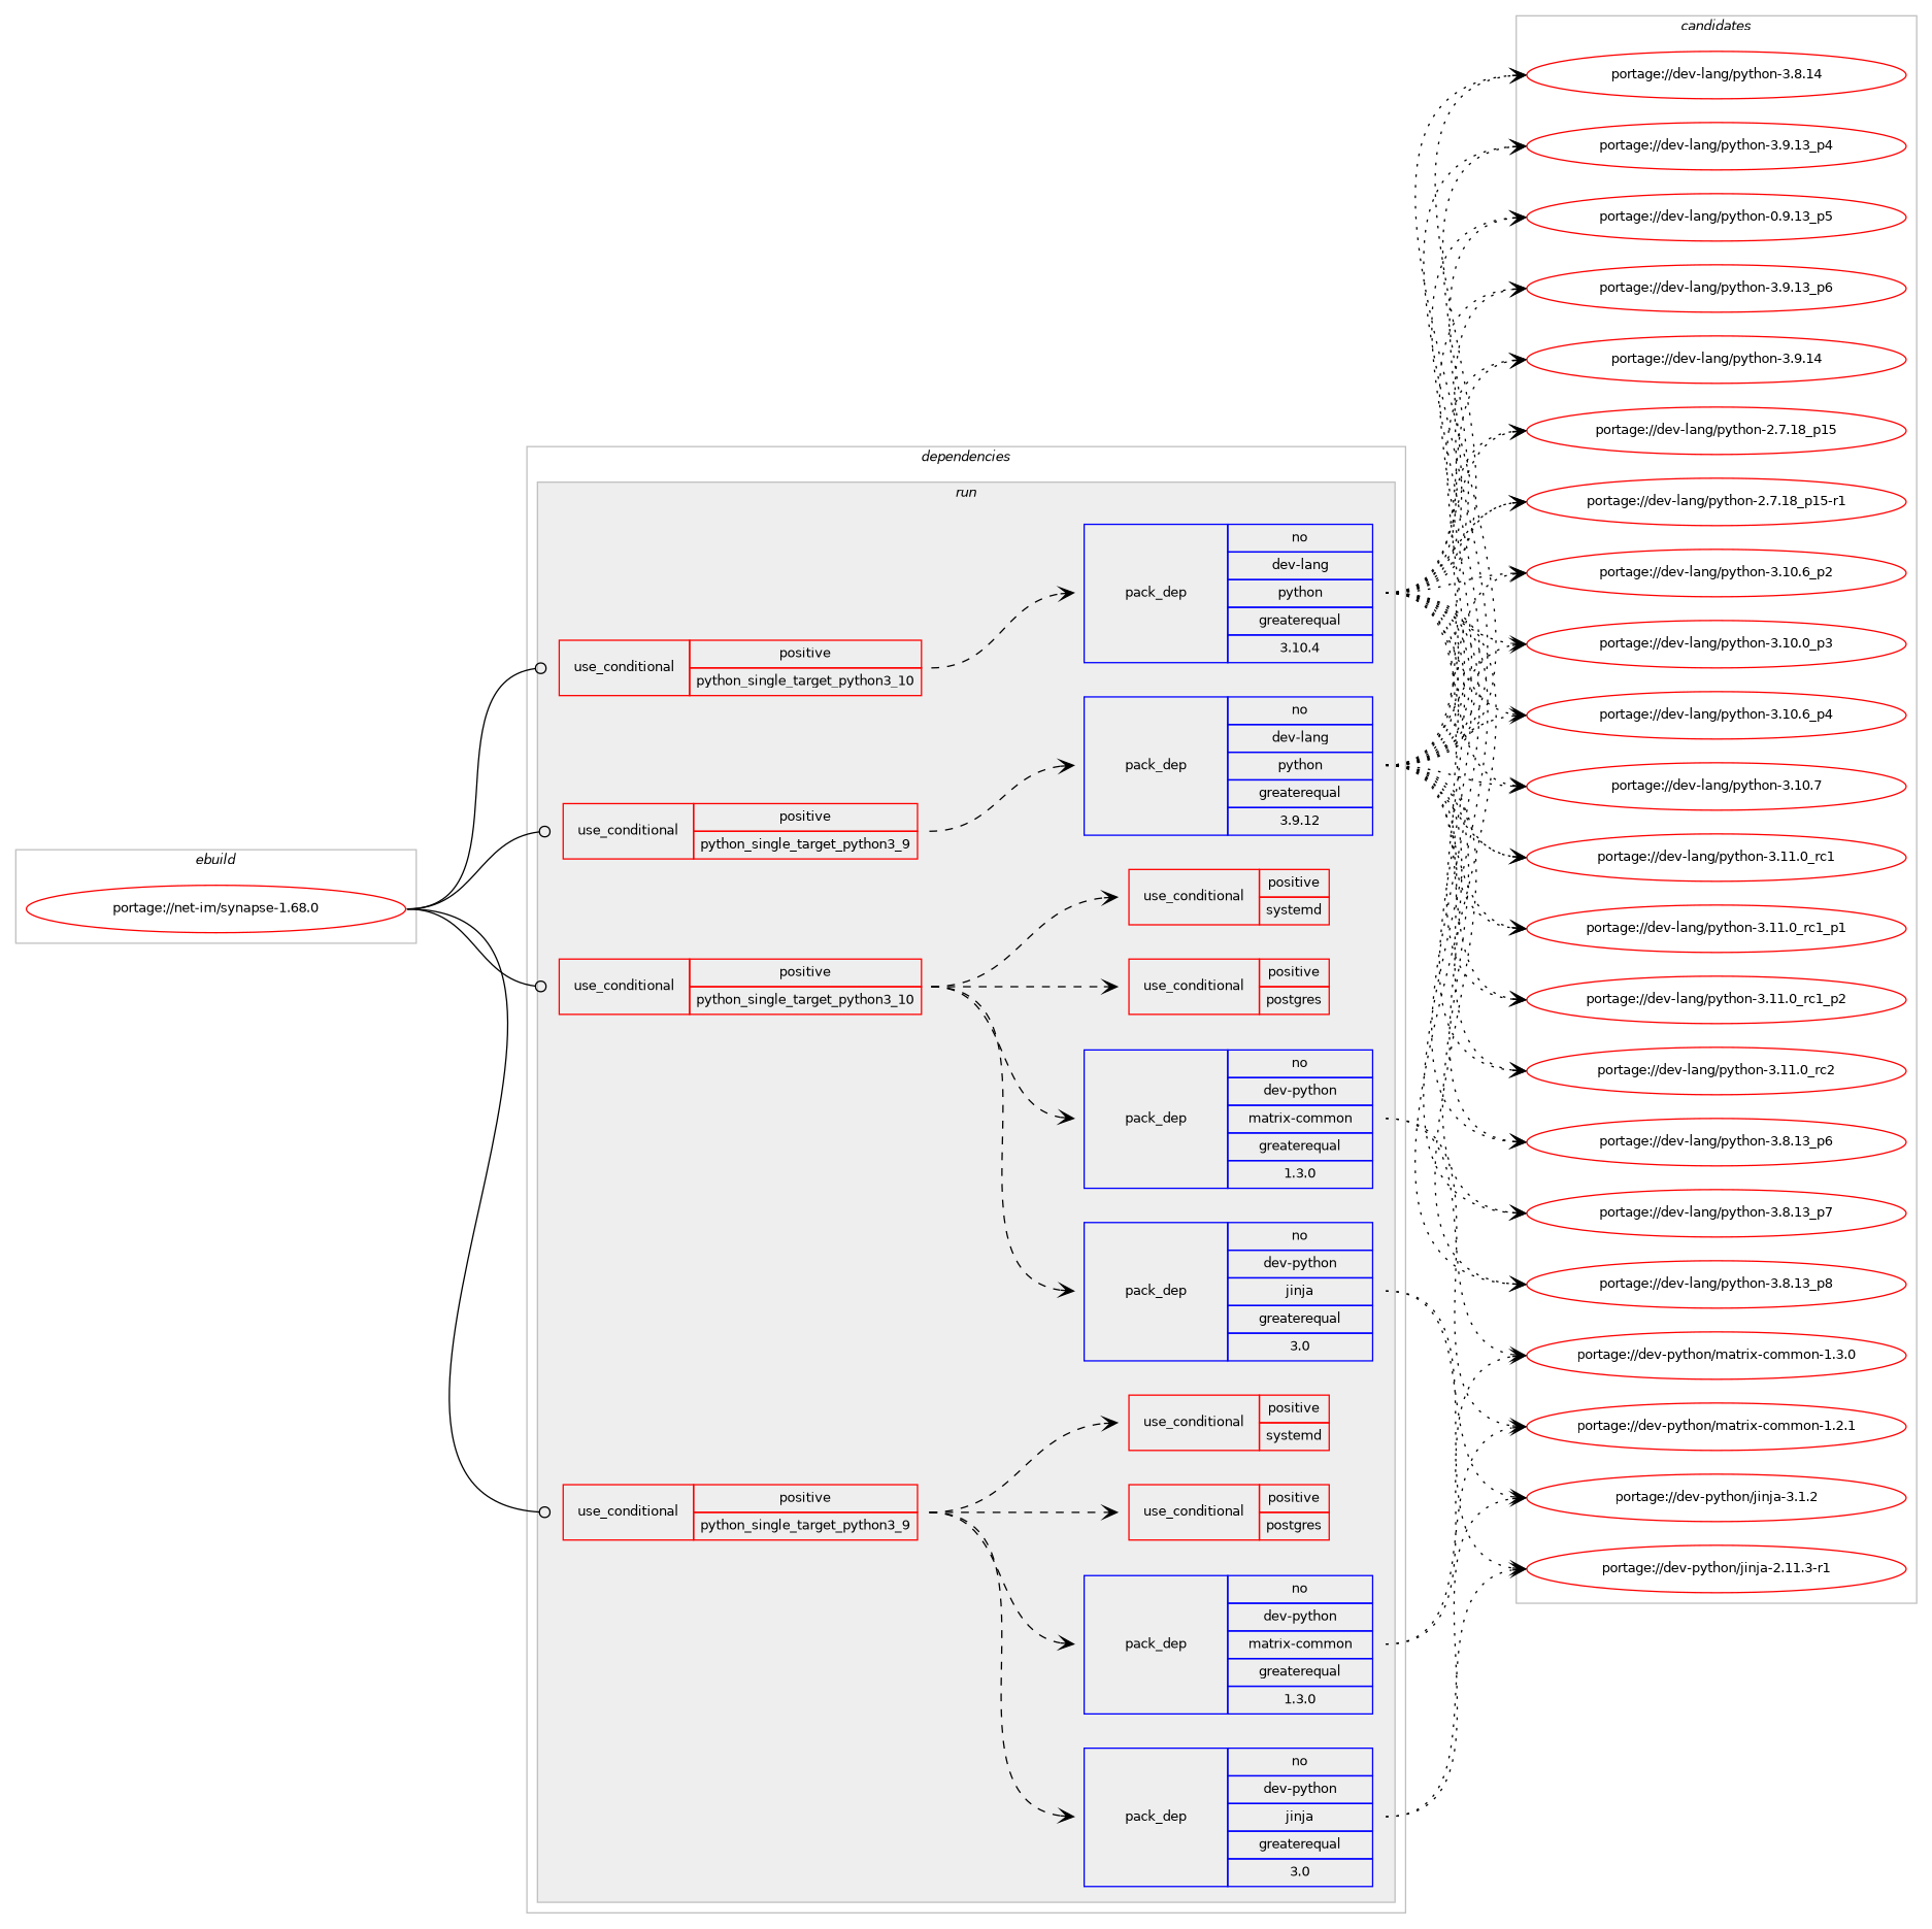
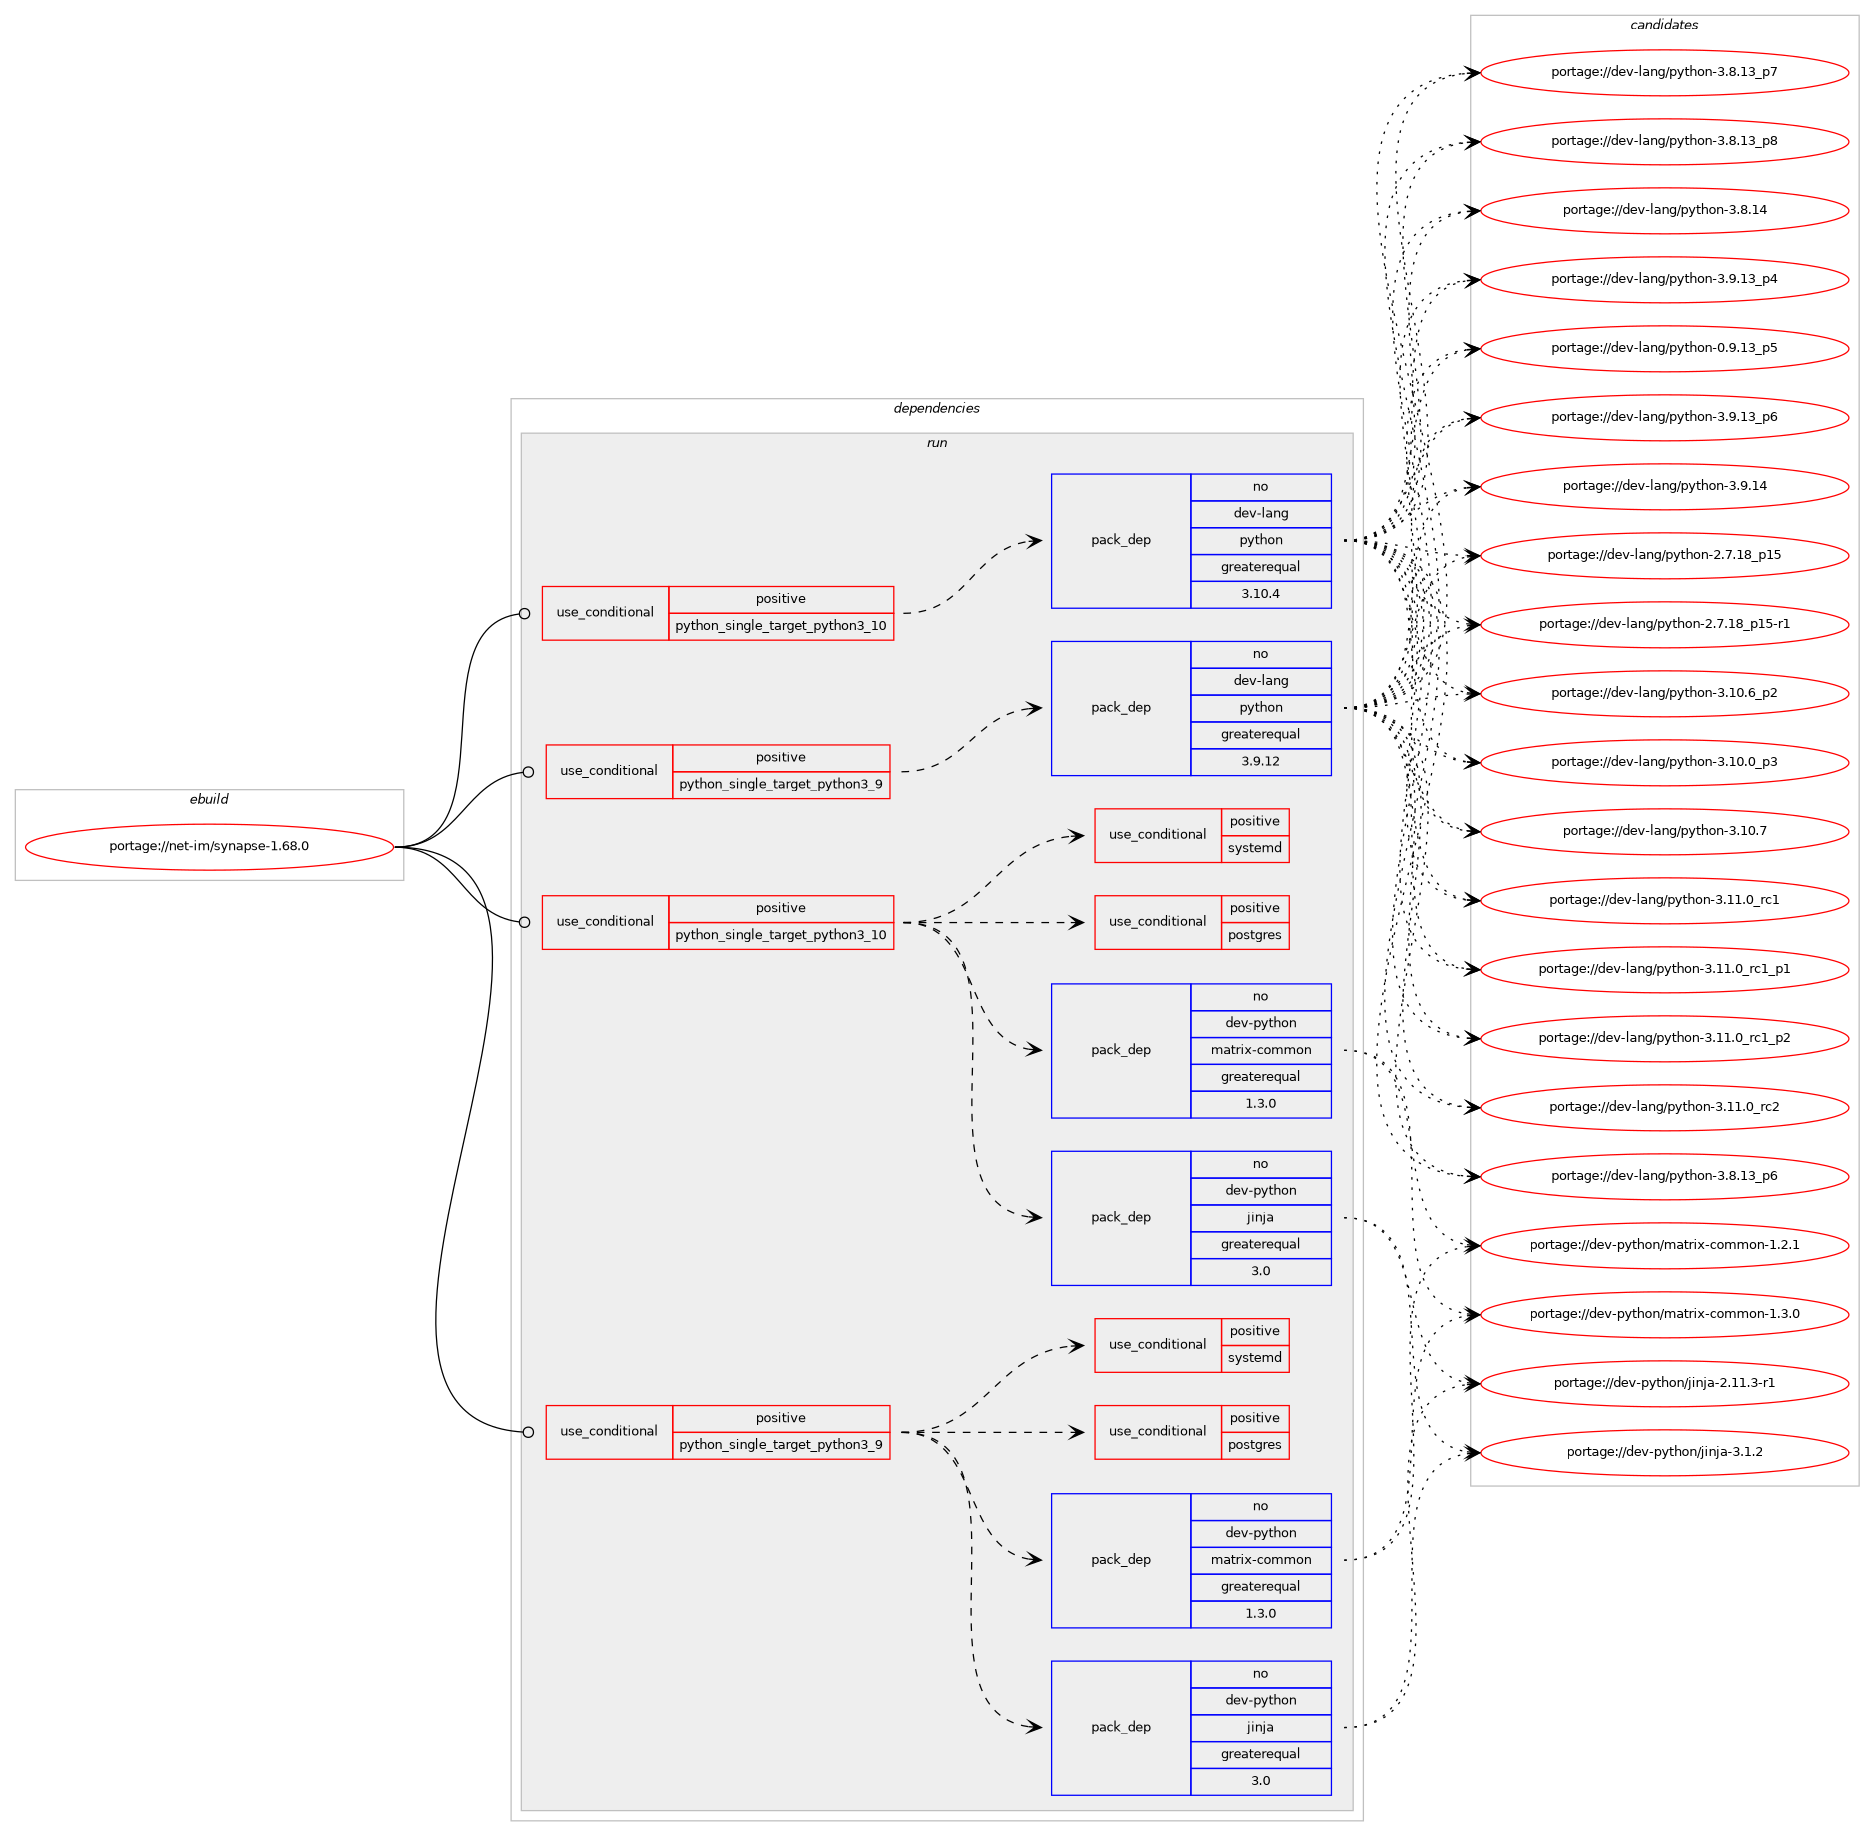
  digraph {
    compound=true
    concentrate=true
    fontname=Helvetica
    fontsize=10
    newrank=true
    rankdir=LR
    ranksep=1.5
    node [color=red fontname=Helvetica fontsize=10]
    edge [arrowhead=vee headport=w style=dotted tailport=e weight=100]
    n1 [label="portage://net-im/synapse-1.68.0" width=4]
    n2 [color=blue label=<<TABLE BORDER="0" CELLBORDER="1" CELLSPACING="0" CELLPADDING="4" WIDTH="220"><TR><TD ROWSPAN="6" CELLPADDING="30">pack_dep</TD></TR><TR><TD WIDTH="110">no</TD></TR><TR><TD>dev-lang</TD></TR><TR><TD>python</TD></TR><TR><TD>greaterequal</TD></TR><TR><TD>3.10.4</TD></TR></TABLE>> shape=none]
    n3 [label=<<TABLE BORDER="0" CELLBORDER="1" CELLSPACING="0" CELLPADDING="4"><TR><TD ROWSPAN="3" CELLPADDING="10">use_conditional</TD></TR><TR><TD>positive</TD></TR><TR><TD>python_single_target_python3_10</TD></TR></TABLE>> shape=none]
    n4 [color=blue label=<<TABLE BORDER="0" CELLBORDER="1" CELLSPACING="0" CELLPADDING="4" WIDTH="220"><TR><TD ROWSPAN="6" CELLPADDING="30">pack_dep</TD></TR><TR><TD WIDTH="110">no</TD></TR><TR><TD>dev-python</TD></TR><TR><TD>jinja</TD></TR><TR><TD>greaterequal</TD></TR><TR><TD>3.0</TD></TR></TABLE>> shape=none]
    n5 [color=blue label=<<TABLE BORDER="0" CELLBORDER="1" CELLSPACING="0" CELLPADDING="4" WIDTH="220"><TR><TD ROWSPAN="6" CELLPADDING="30">pack_dep</TD></TR><TR><TD WIDTH="110">no</TD></TR><TR><TD>dev-python</TD></TR><TR><TD>matrix-common</TD></TR><TR><TD>greaterequal</TD></TR><TR><TD>1.3.0</TD></TR></TABLE>> shape=none]
    n6 [label=<<TABLE BORDER="0" CELLBORDER="1" CELLSPACING="0" CELLPADDING="4"><TR><TD ROWSPAN="3" CELLPADDING="10">use_conditional</TD></TR><TR><TD>positive</TD></TR><TR><TD>postgres</TD></TR></TABLE>> shape=none]
    n7 [label=<<TABLE BORDER="0" CELLBORDER="1" CELLSPACING="0" CELLPADDING="4"><TR><TD ROWSPAN="3" CELLPADDING="10">use_conditional</TD></TR><TR><TD>positive</TD></TR><TR><TD>systemd</TD></TR></TABLE>> shape=none]
    n8 [label=<<TABLE BORDER="0" CELLBORDER="1" CELLSPACING="0" CELLPADDING="4"><TR><TD ROWSPAN="3" CELLPADDING="10">use_conditional</TD></TR><TR><TD>positive</TD></TR><TR><TD>python_single_target_python3_10</TD></TR></TABLE>> shape=none]
    n9 [color=blue label=<<TABLE BORDER="0" CELLBORDER="1" CELLSPACING="0" CELLPADDING="4" WIDTH="220"><TR><TD ROWSPAN="6" CELLPADDING="30">pack_dep</TD></TR><TR><TD WIDTH="110">no</TD></TR><TR><TD>dev-lang</TD></TR><TR><TD>python</TD></TR><TR><TD>greaterequal</TD></TR><TR><TD>3.9.12</TD></TR></TABLE>> shape=none]
    n10 [label=<<TABLE BORDER="0" CELLBORDER="1" CELLSPACING="0" CELLPADDING="4"><TR><TD ROWSPAN="3" CELLPADDING="10">use_conditional</TD></TR><TR><TD>positive</TD></TR><TR><TD>python_single_target_python3_9</TD></TR></TABLE>> shape=none]
    n11 [color=blue label=<<TABLE BORDER="0" CELLBORDER="1" CELLSPACING="0" CELLPADDING="4" WIDTH="220"><TR><TD ROWSPAN="6" CELLPADDING="30">pack_dep</TD></TR><TR><TD WIDTH="110">no</TD></TR><TR><TD>dev-python</TD></TR><TR><TD>jinja</TD></TR><TR><TD>greaterequal</TD></TR><TR><TD>3.0</TD></TR></TABLE>> shape=none]
    n12 [color=blue label=<<TABLE BORDER="0" CELLBORDER="1" CELLSPACING="0" CELLPADDING="4" WIDTH="220"><TR><TD ROWSPAN="6" CELLPADDING="30">pack_dep</TD></TR><TR><TD WIDTH="110">no</TD></TR><TR><TD>dev-python</TD></TR><TR><TD>matrix-common</TD></TR><TR><TD>greaterequal</TD></TR><TR><TD>1.3.0</TD></TR></TABLE>> shape=none]
    n13 [label=<<TABLE BORDER="0" CELLBORDER="1" CELLSPACING="0" CELLPADDING="4"><TR><TD ROWSPAN="3" CELLPADDING="10">use_conditional</TD></TR><TR><TD>positive</TD></TR><TR><TD>postgres</TD></TR></TABLE>> shape=none]
    n14 [label=<<TABLE BORDER="0" CELLBORDER="1" CELLSPACING="0" CELLPADDING="4"><TR><TD ROWSPAN="3" CELLPADDING="10">use_conditional</TD></TR><TR><TD>positive</TD></TR><TR><TD>systemd</TD></TR></TABLE>> shape=none]
    n15 [label=<<TABLE BORDER="0" CELLBORDER="1" CELLSPACING="0" CELLPADDING="4"><TR><TD ROWSPAN="3" CELLPADDING="10">use_conditional</TD></TR><TR><TD>positive</TD></TR><TR><TD>python_single_target_python3_9</TD></TR></TABLE>> shape=none]
    n16 [label="portage://dev-lang/python-2.7.18_p15" width=4]
    n17 [label="portage://dev-lang/python-2.7.18_p15-r1" width=4]
    n18 [label="portage://dev-lang/python-3.10.6_p2" width=4]
    n19 [label="portage://dev-lang/python-3.10.0_p3" width=4]
-   n20 [label="portage://dev-lang/python-3.10.6_p4" width=4]
    n21 [label="portage://dev-lang/python-3.10.7" width=4]
    n22 [label="portage://dev-lang/python-3.11.0_rc1" width=4]
    n23 [label="portage://dev-lang/python-3.11.0_rc1_p1" width=4]
    n24 [label="portage://dev-lang/python-3.11.0_rc1_p2" width=4]
    n25 [label="portage://dev-lang/python-3.11.0_rc2" width=4]
    n26 [label="portage://dev-lang/python-3.8.13_p6" width=4]
    n27 [label="portage://dev-lang/python-3.8.13_p7" width=4]
    n28 [label="portage://dev-lang/python-3.8.13_p8" width=4]
    n29 [label="portage://dev-lang/python-3.8.14" width=4]
    n30 [label="portage://dev-lang/python-3.9.13_p4" width=4]
    n31 [label="portage://dev-lang/python-0.9.13_p5" width=4]
    n32 [label="portage://dev-lang/python-3.9.13_p6" width=4]
    n33 [label="portage://dev-lang/python-3.9.14" width=4]
    n34 [label="portage://dev-python/jinja-2.11.3-r1" width=4]
    n35 [label="portage://dev-python/jinja-3.1.2" width=4]
    n36 [label="portage://dev-python/matrix-common-1.2.1" width=4]
    n37 [label="portage://dev-python/matrix-common-1.3.0" width=4]
    subgraph cluster_1 {
      color=gray
      label=<<i>ebuild</i>>
      rank=same
      n1
    }
    subgraph cluster_2 {
      color=gray
      label=<<i>dependencies</i>>
      subgraph cluster_3 {
        color=gray
        fillcolor="#eeeeee"
        label=<<i>compile</i>>
        style=filled
      }
      subgraph cluster_4 {
        color=gray
        fillcolor="#eeeeee"
        label=<<i>compile and run</i>>
        style=filled
      }
      subgraph cluster_5 {
        color=gray
        fillcolor="#eeeeee"
        label=<<i>run</i>>
        style=filled
        subgraph sub_6 {
          color=gray
          fillcolor="#eeeeee"
          label=<<i>run</i>>
          style=filled
          n3
          subgraph sub_7 {
            color=gray
            fillcolor="#eeeeee"
            label=<<i>run</i>>
            style=filled
            n2
          }
        }
        subgraph sub_8 {
          color=gray
          fillcolor="#eeeeee"
          label=<<i>run</i>>
          style=filled
          n8
          subgraph sub_9 {
            color=gray
            fillcolor="#eeeeee"
            label=<<i>run</i>>
            style=filled
            n4
          }
          subgraph sub_10 {
            color=gray
            fillcolor="#eeeeee"
            label=<<i>run</i>>
            style=filled
            n5
          }
          subgraph sub_11 {
            color=gray
            fillcolor="#eeeeee"
            label=<<i>run</i>>
            style=filled
            n6
          }
          subgraph sub_12 {
            color=gray
            fillcolor="#eeeeee"
            label=<<i>run</i>>
            style=filled
            n7
          }
        }
        subgraph sub_13 {
          color=gray
          fillcolor="#eeeeee"
          label=<<i>run</i>>
          style=filled
          n10
          subgraph sub_14 {
            color=gray
            fillcolor="#eeeeee"
            label=<<i>run</i>>
            style=filled
            n9
          }
        }
        subgraph sub_15 {
          color=gray
          fillcolor="#eeeeee"
          label=<<i>run</i>>
          style=filled
          n15
          subgraph sub_16 {
            color=gray
            fillcolor="#eeeeee"
            label=<<i>run</i>>
            style=filled
            n11
          }
          subgraph sub_17 {
            color=gray
            fillcolor="#eeeeee"
            label=<<i>run</i>>
            style=filled
            n12
          }
          subgraph sub_18 {
            color=gray
            fillcolor="#eeeeee"
            label=<<i>run</i>>
            style=filled
            n13
          }
          subgraph sub_19 {
            color=gray
            fillcolor="#eeeeee"
            label=<<i>run</i>>
            style=filled
            n14
          }
        }
      }
    }
    subgraph cluster_20 {
      color=gray
      label=<<i>candidates</i>>
      rank=same
      subgraph sub_21 {
        color=black
        label=<<i>candidates</i>>
        nodesep=1
        rank=same
        n16
        n17
        n18
        n19
-       n20
        n21
        n22
        n23
        n24
        n25
        n26
        n27
        n28
        n29
        n30
        n31
        n32
        n33
      }
      subgraph sub_22 {
        color=black
        label=<<i>candidates</i>>
        nodesep=1
        rank=same
        n34
        n35
      }
      subgraph sub_23 {
        color=black
        label=<<i>candidates</i>>
        nodesep=1
        rank=same
        n36
        n37
      }
      subgraph sub_24 {
        color=black
        label=<<i>candidates</i>>
        nodesep=1
        rank=same
        n36
        n37
      }
      subgraph sub_25 {
        color=black
        label=<<i>candidates</i>>
        nodesep=1
        rank=same
        n16
        n17
        n18
        n19
-       n20
        n21
        n22
        n23
        n24
        n25
        n26
        n27
        n28
        n29
        n30
        n31
        n32
        n33
      }
      subgraph sub_26 {
        color=black
        label=<<i>candidates</i>>
        nodesep=1
        rank=same
        n34
        n35
      }
    }
    n1 -> n3 [arrowhead=odot style=solid weight=20]
    n1 -> n8 [arrowhead=odot style=solid weight=20]
    n1 -> n10 [arrowhead=odot style=solid weight=20]
    n1 -> n15 [arrowhead=odot style=solid weight=20]
    n2 -> n16
    n2 -> n17
    n2 -> n18
    n2 -> n19
-   n2 -> n20
    n2 -> n21
    n2 -> n22
    n2 -> n23
    n2 -> n24
    n2 -> n25
    n2 -> n26
    n2 -> n27
    n2 -> n28
    n2 -> n29
    n2 -> n30
    n2 -> n31
    n2 -> n32
    n2 -> n33
    n3 -> n2 [style=dashed weight=20]
    n4 -> n34
    n4 -> n35
    n5 -> n36
    n5 -> n37
    n8 -> n4 [style=dashed weight=20]
    n8 -> n5 [style=dashed weight=20]
    n8 -> n6 [style=dashed weight=20]
    n8 -> n7 [style=dashed weight=20]
    n9 -> n16
    n9 -> n17
    n9 -> n18
    n9 -> n19
-   n9 -> n20
    n9 -> n21
    n9 -> n22
    n9 -> n23
    n9 -> n24
    n9 -> n25
    n9 -> n26
    n9 -> n27
    n9 -> n28
    n9 -> n29
    n9 -> n30
    n9 -> n31
    n9 -> n32
    n9 -> n33
    n10 -> n9 [style=dashed weight=20]
    n11 -> n34
    n11 -> n35
    n12 -> n36
    n12 -> n37
    n15 -> n11 [style=dashed weight=20]
    n15 -> n12 [style=dashed weight=20]
    n15 -> n13 [style=dashed weight=20]
    n15 -> n14 [style=dashed weight=20]
  }
